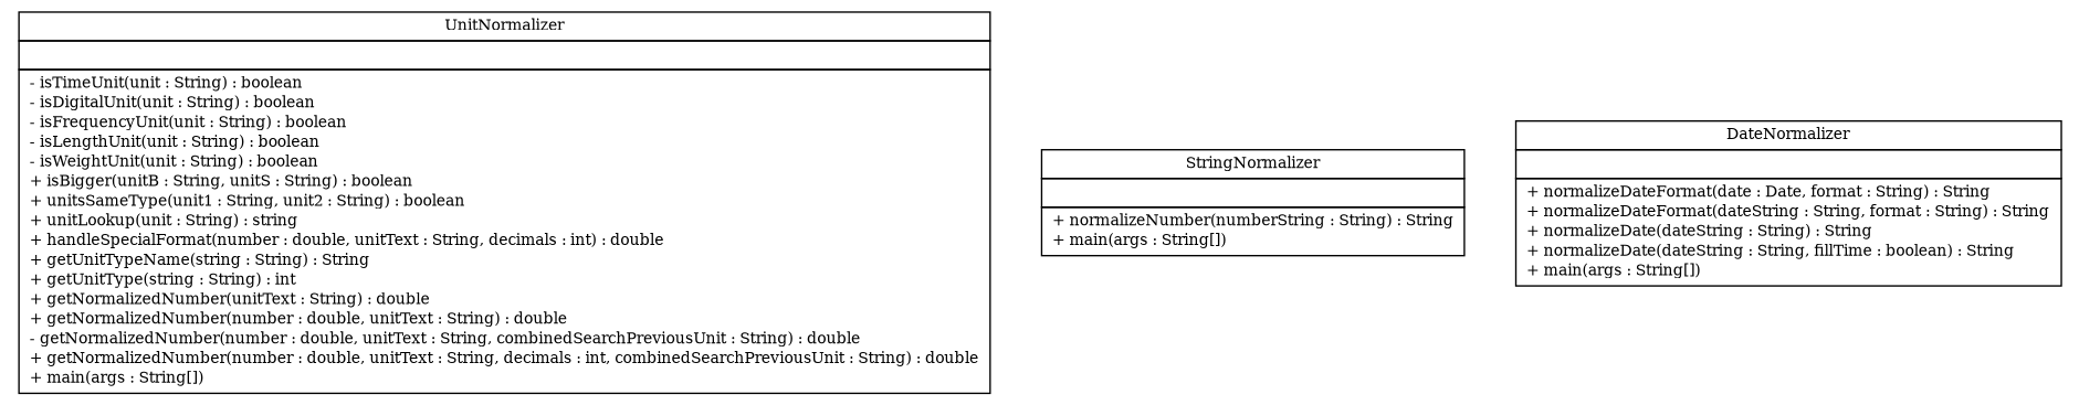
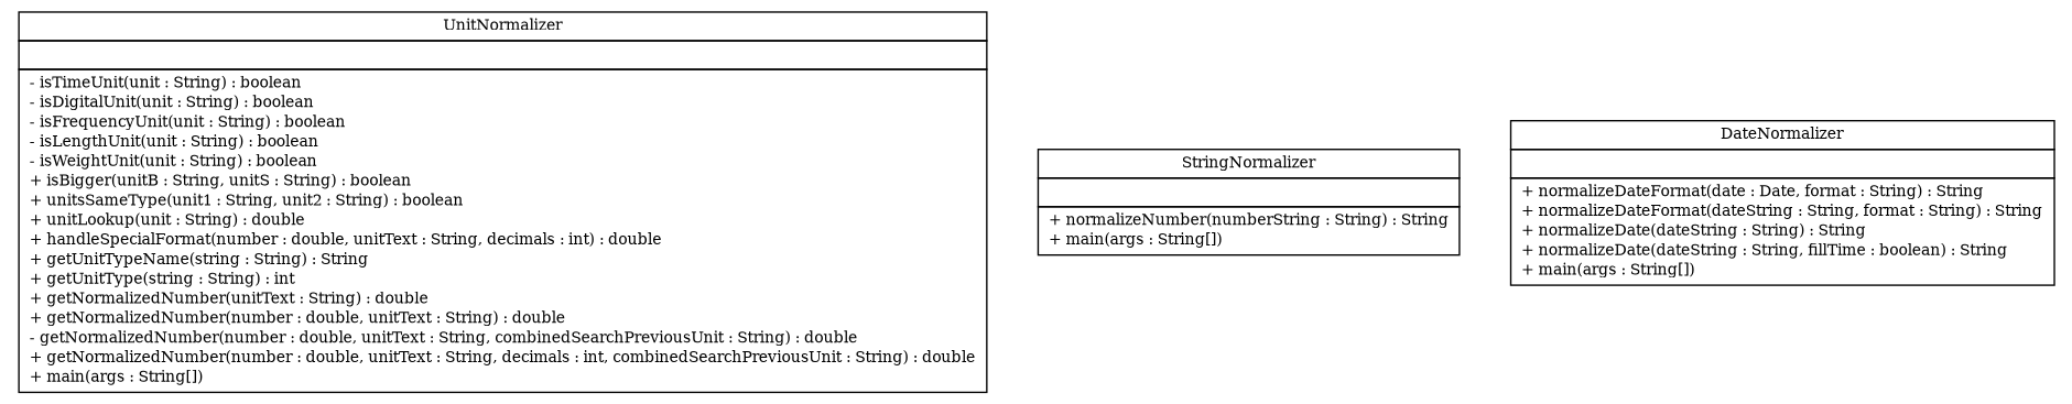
  digraph {
    nodesep=0.25
    ranksep=0.5
    fontname="DejaVu Serif"
    node [fontcolor=black fontname="DejaVu Serif" fontsize=10.0 shape=plaintext]
-   n1 [label=<<table title="tud.iir.normalization.UnitNormalizer" border="0" cellborder="1" cellspacing="0" cellpadding="2" port="p" href="./UnitNormalizer.html"> 		<tr><td><table border="0" cellspacing="0" cellpadding="1"> <tr><td align="center" balign="center"> UnitNormalizer </td></tr> 		</table></td></tr> 		<tr><td><table border="0" cellspacing="0" cellpadding="1"> <tr><td align="left" balign="left">  </td></tr> 		</table></td></tr> 		<tr><td><table border="0" cellspacing="0" cellpadding="1"> <tr><td align="left" balign="left"> - isTimeUnit(unit : String) : boolean </td></tr> <tr><td align="left" balign="left"> - isDigitalUnit(unit : String) : boolean </td></tr> <tr><td align="left" balign="left"> - isFrequencyUnit(unit : String) : boolean </td></tr> <tr><td align="left" balign="left"> - isLengthUnit(unit : String) : boolean </td></tr> <tr><td align="left" balign="left"> - isWeightUnit(unit : String) : boolean </td></tr> <tr><td align="left" balign="left"> + isBigger(unitB : String, unitS : String) : boolean </td></tr> <tr><td align="left" balign="left"> + unitsSameType(unit1 : String, unit2 : String) : boolean </td></tr> <tr><td align="left" balign="left"> + unitLookup(unit : String) : string </td></tr> <tr><td align="left" balign="left"> + handleSpecialFormat(number : double, unitText : String, decimals : int) : double </td></tr> <tr><td align="left" balign="left"> + getUnitTypeName(string : String) : String </td></tr> <tr><td align="left" balign="left"> + getUnitType(string : String) : int </td></tr> <tr><td align="left" balign="left"> + getNormalizedNumber(unitText : String) : double </td></tr> <tr><td align="left" balign="left"> + getNormalizedNumber(number : double, unitText : String) : double </td></tr> <tr><td align="left" balign="left"> - getNormalizedNumber(number : double, unitText : String, combinedSearchPreviousUnit : String) : double </td></tr> <tr><td align="left" balign="left"> + getNormalizedNumber(number : double, unitText : String, decimals : int, combinedSearchPreviousUnit : String) : double </td></tr> <tr><td align="left" balign="left"> + main(args : String[]) </td></tr> 		</table></td></tr> 		</table>>]
+   n1 [label=<<table title="tud.iir.normalization.UnitNormalizer" border="0" cellborder="1" cellspacing="0" cellpadding="2" port="p" href="./UnitNormalizer.html"> 		<tr><td><table border="0" cellspacing="0" cellpadding="1"> <tr><td align="center" balign="center"> UnitNormalizer </td></tr> 		</table></td></tr> 		<tr><td><table border="0" cellspacing="0" cellpadding="1"> <tr><td align="left" balign="left">  </td></tr> 		</table></td></tr> 		<tr><td><table border="0" cellspacing="0" cellpadding="1"> <tr><td align="left" balign="left"> - isTimeUnit(unit : String) : boolean </td></tr> <tr><td align="left" balign="left"> - isDigitalUnit(unit : String) : boolean </td></tr> <tr><td align="left" balign="left"> - isFrequencyUnit(unit : String) : boolean </td></tr> <tr><td align="left" balign="left"> - isLengthUnit(unit : String) : boolean </td></tr> <tr><td align="left" balign="left"> - isWeightUnit(unit : String) : boolean </td></tr> <tr><td align="left" balign="left"> + isBigger(unitB : String, unitS : String) : boolean </td></tr> <tr><td align="left" balign="left"> + unitsSameType(unit1 : String, unit2 : String) : boolean </td></tr> <tr><td align="left" balign="left"> + unitLookup(unit : String) : double </td></tr> <tr><td align="left" balign="left"> + handleSpecialFormat(number : double, unitText : String, decimals : int) : double </td></tr> <tr><td align="left" balign="left"> + getUnitTypeName(string : String) : String </td></tr> <tr><td align="left" balign="left"> + getUnitType(string : String) : int </td></tr> <tr><td align="left" balign="left"> + getNormalizedNumber(unitText : String) : double </td></tr> <tr><td align="left" balign="left"> + getNormalizedNumber(number : double, unitText : String) : double </td></tr> <tr><td align="left" balign="left"> - getNormalizedNumber(number : double, unitText : String, combinedSearchPreviousUnit : String) : double </td></tr> <tr><td align="left" balign="left"> + getNormalizedNumber(number : double, unitText : String, decimals : int, combinedSearchPreviousUnit : String) : double </td></tr> <tr><td align="left" balign="left"> + main(args : String[]) </td></tr> 		</table></td></tr> 		</table>>]
    n2 [label=<<table title="tud.iir.normalization.StringNormalizer" border="0" cellborder="1" cellspacing="0" cellpadding="2" port="p" href="./StringNormalizer.html"> 		<tr><td><table border="0" cellspacing="0" cellpadding="1"> <tr><td align="center" balign="center"> StringNormalizer </td></tr> 		</table></td></tr> 		<tr><td><table border="0" cellspacing="0" cellpadding="1"> <tr><td align="left" balign="left">  </td></tr> 		</table></td></tr> 		<tr><td><table border="0" cellspacing="0" cellpadding="1"> <tr><td align="left" balign="left"> + normalizeNumber(numberString : String) : String </td></tr> <tr><td align="left" balign="left"> + main(args : String[]) </td></tr> 		</table></td></tr> 		</table>>]
    n3 [label=<<table title="tud.iir.normalization.DateNormalizer" border="0" cellborder="1" cellspacing="0" cellpadding="2" port="p" href="./DateNormalizer.html"> 		<tr><td><table border="0" cellspacing="0" cellpadding="1"> <tr><td align="center" balign="center"> DateNormalizer </td></tr> 		</table></td></tr> 		<tr><td><table border="0" cellspacing="0" cellpadding="1"> <tr><td align="left" balign="left">  </td></tr> 		</table></td></tr> 		<tr><td><table border="0" cellspacing="0" cellpadding="1"> <tr><td align="left" balign="left"> + normalizeDateFormat(date : Date, format : String) : String </td></tr> <tr><td align="left" balign="left"> + normalizeDateFormat(dateString : String, format : String) : String </td></tr> <tr><td align="left" balign="left"> + normalizeDate(dateString : String) : String </td></tr> <tr><td align="left" balign="left"> + normalizeDate(dateString : String, fillTime : boolean) : String </td></tr> <tr><td align="left" balign="left"> + main(args : String[]) </td></tr> 		</table></td></tr> 		</table>>]
  }
